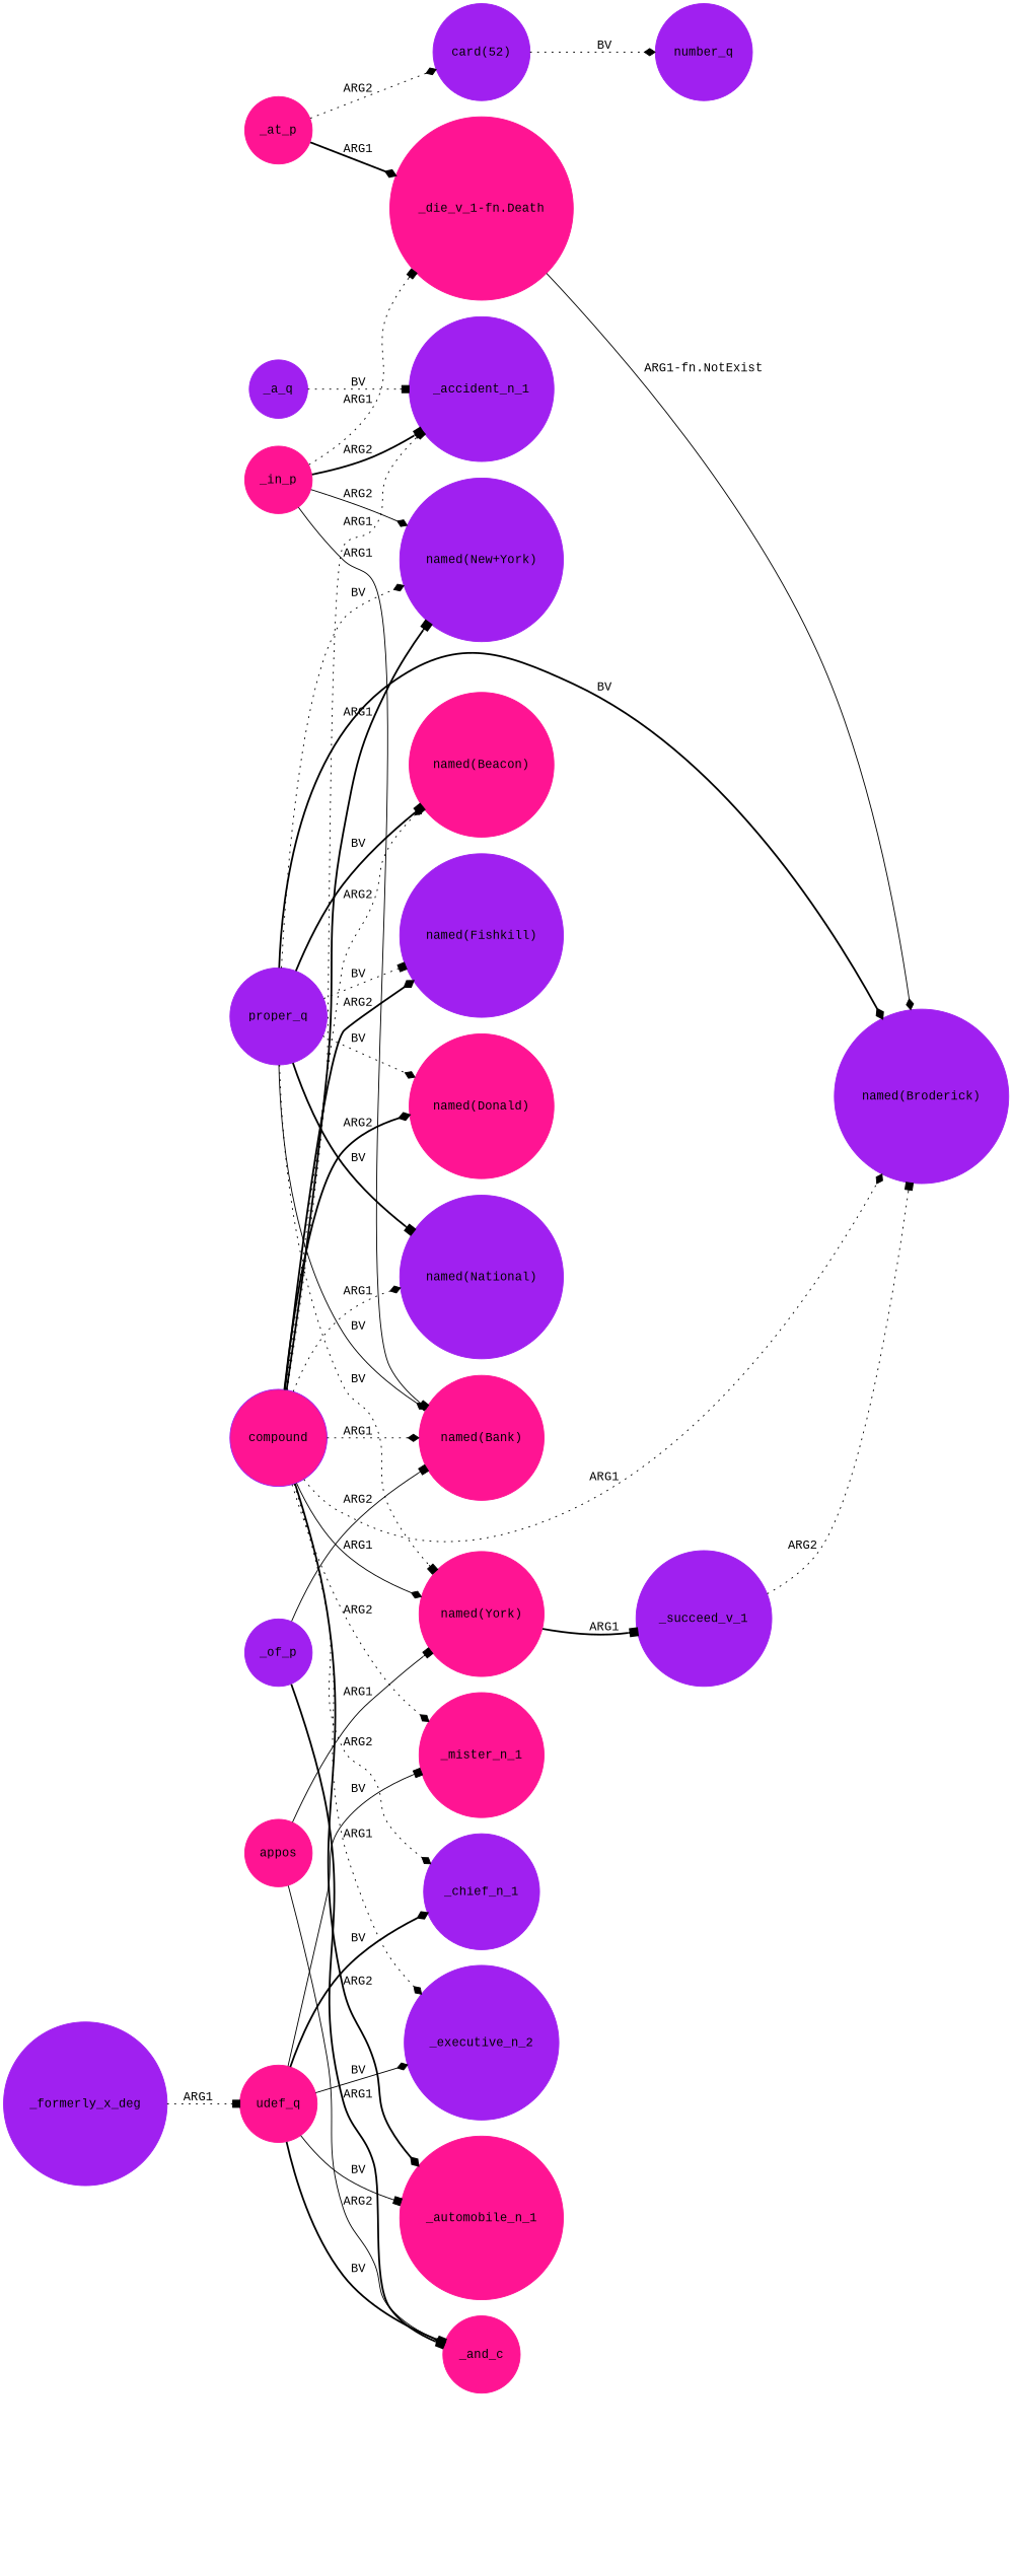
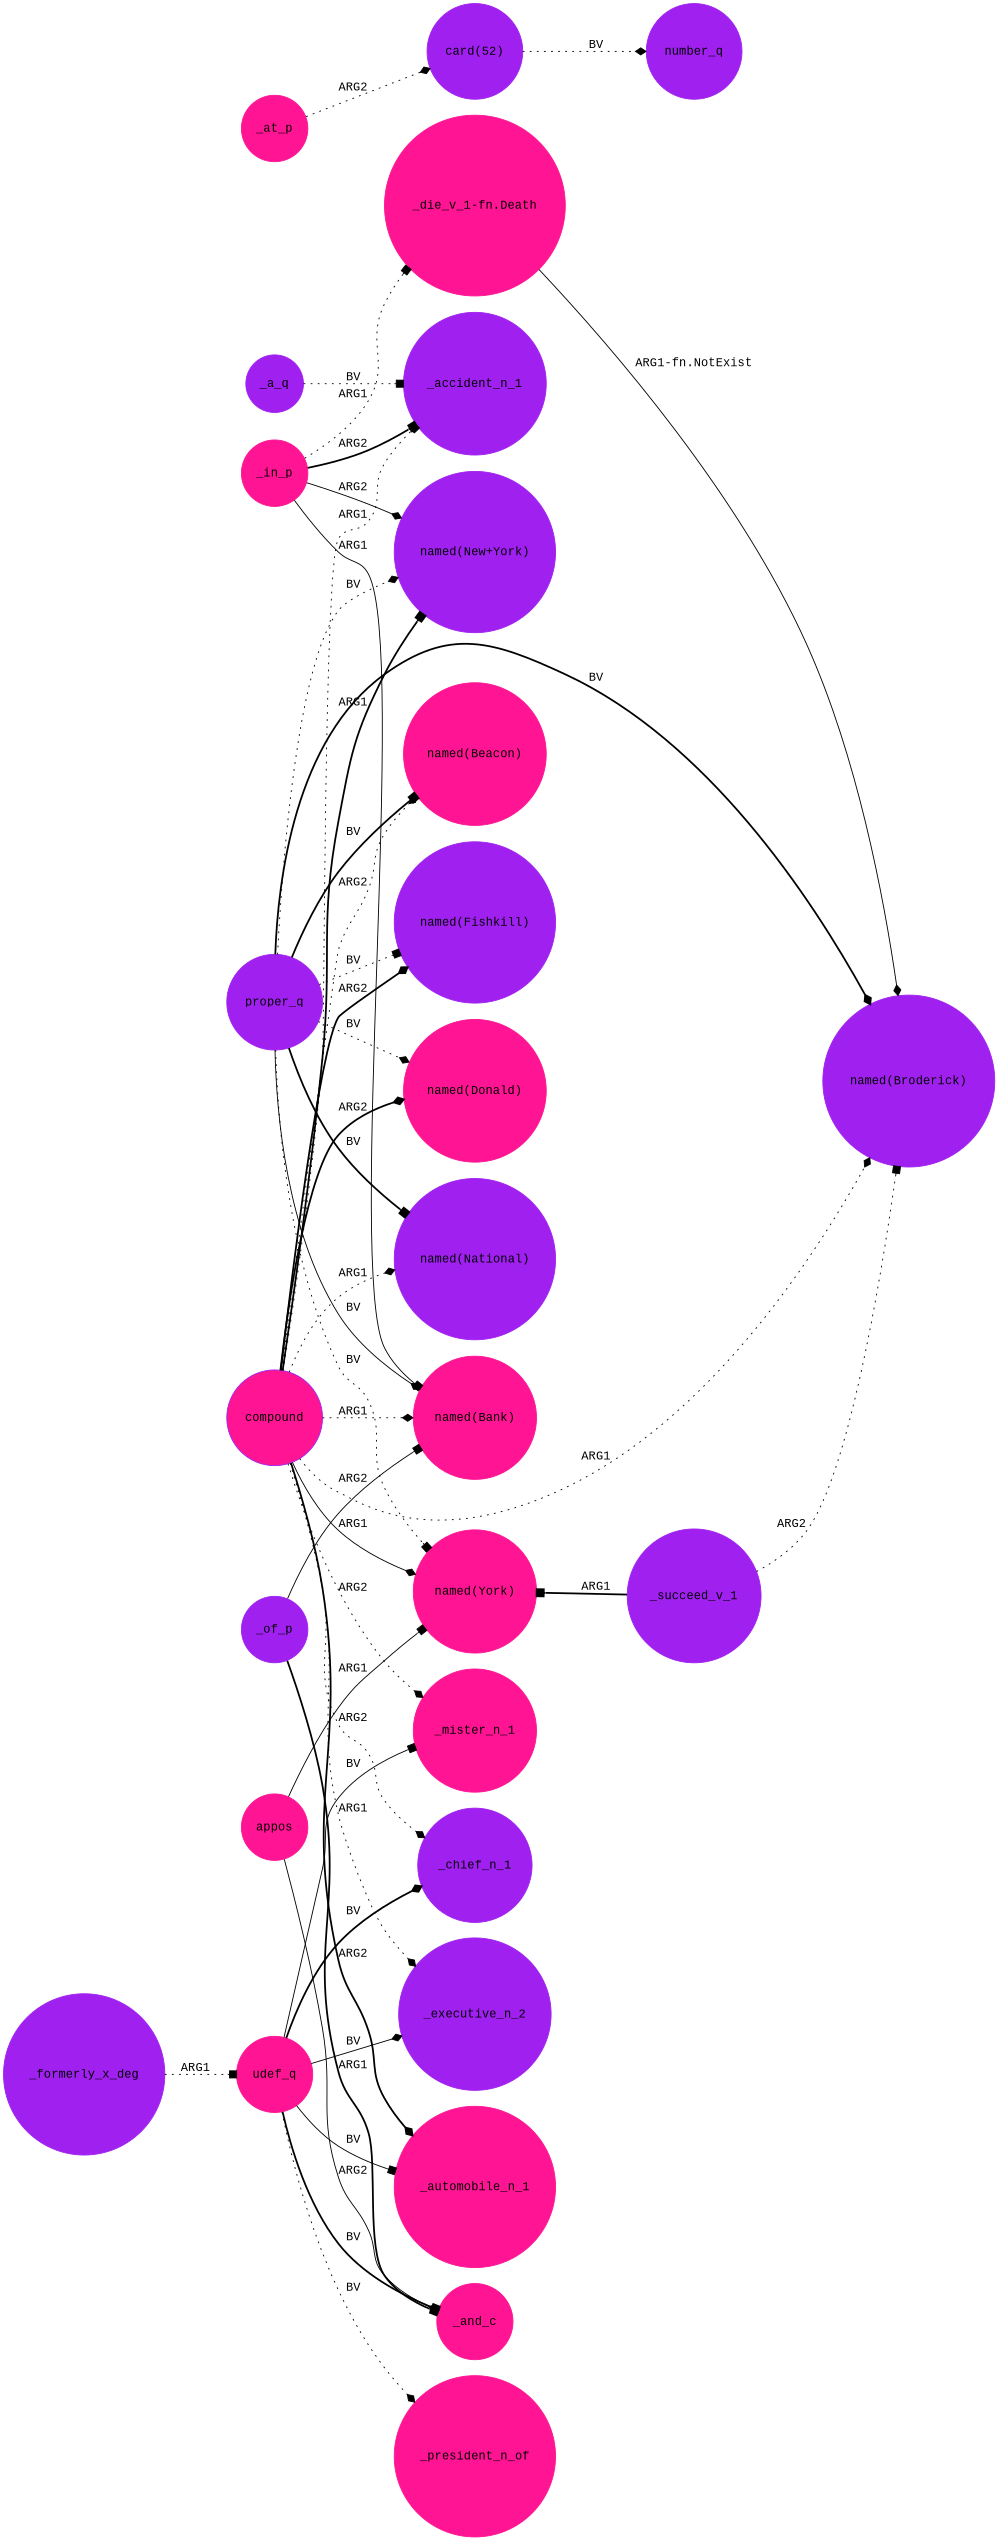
  digraph {
    fontname="Liberation Mono"
    rankdir=LR
    node [color=purple fontname="Liberation Mono" shape=circle style=filled]
    edge [arrowhead=diamond fontname="Liberation Mono" style=dotted]
    _in_p [color=deeppink]
    "named(New+York)"
    "_die_v_1-fn.Death" [color=deeppink]
    "named(Bank)" [color=deeppink]
    _accident_n_1
    "named(Broderick)"
    compound [fillcolor=deeppink]
    "named(Fishkill)"
    n9 [color=deeppink label="named(York)"]
    n10 [label=_executive_n_2]
    _mister_n_1 [color=deeppink]
    _automobile_n_1 [color=deeppink]
    "named(Donald)" [color=deeppink]
    _chief_n_1
    "named(Beacon)" [color=deeppink]
    "named(National)"
    proper_q
    udef_q [color=deeppink]
    _and_c [color=deeppink]
+   _president_n_of [color=deeppink]
    _of_p
    _at_p [color=deeppink]
    "card(52)"
    number_q
    appos [color=deeppink]
    _a_q
    _succeed_v_1
    _formerly_x_deg
    _in_p -> "named(New+York)" [label=ARG2 style=solid]
    _in_p -> "_die_v_1-fn.Death" [arrowhead=box label=ARG1]
    _in_p -> "named(Bank)" [arrowhead=box label=ARG1 style=solid]
    _in_p -> _accident_n_1 [arrowhead=box label=ARG2 style=bold]
    "_die_v_1-fn.Death" -> "named(Broderick)" [label="ARG1-fn.NotExist" style=solid]
    compound -> "named(New+York)" [arrowhead=box label=ARG1 style=bold]
    compound -> "named(Bank)" [label=ARG1]
    compound -> _accident_n_1 [arrowhead=box label=ARG1]
    compound -> "named(Broderick)" [label=ARG1]
    compound -> "named(Fishkill)" [label=ARG2 style=bold]
    compound -> n9 [label=ARG1 style=solid]
    compound -> n10 [label=ARG1]
    compound -> _mister_n_1 [label=ARG2]
    compound -> _automobile_n_1 [label=ARG2 style=bold]
    compound -> "named(Donald)" [label=ARG2 style=bold]
    compound -> _chief_n_1 [label=ARG2]
    compound -> "named(Beacon)" [label=ARG2]
    compound -> "named(National)" [label=ARG1]
    proper_q -> "named(New+York)" [label=BV]
    proper_q -> "named(Bank)" [label=BV style=solid]
    proper_q -> "named(Broderick)" [label=BV style=bold]
    proper_q -> "named(Fishkill)" [arrowhead=box label=BV]
    proper_q -> n9 [arrowhead=box label=BV]
    proper_q -> "named(Donald)" [label=BV]
    proper_q -> "named(Beacon)" [arrowhead=box label=BV style=bold]
    proper_q -> "named(National)" [arrowhead=box label=BV style=bold]
    udef_q -> n10 [label=BV style=solid]
    udef_q -> _mister_n_1 [arrowhead=box label=BV style=solid]
    udef_q -> _automobile_n_1 [arrowhead=box label=BV style=solid]
    udef_q -> _chief_n_1 [label=BV style=bold]
    udef_q -> _and_c [arrowhead=box label=BV style=bold]
+   udef_q -> _president_n_of [label=BV]
    _of_p -> "named(Bank)" [arrowhead=box label=ARG2 style=solid]
    _of_p -> _and_c [arrowhead=box label=ARG1 style=bold]
-   _at_p -> "_die_v_1-fn.Death" [label=ARG1 style=bold]
    _at_p -> "card(52)" [label=ARG2]
    "card(52)" -> number_q [label=BV]
    appos -> n9 [arrowhead=box label=ARG1 style=solid]
    appos -> _and_c [label=ARG2 style=solid]
    _a_q -> _accident_n_1 [arrowhead=box label=BV]
    _succeed_v_1 -> "named(Broderick)" [arrowhead=box label=ARG2]
-   n9 -> _succeed_v_1 [arrowhead=box label=ARG1 style=bold]
+   _succeed_v_1 -> n9 [arrowhead=box label=ARG1 style=bold]
    _formerly_x_deg -> udef_q [arrowhead=box label=ARG1]
  }
